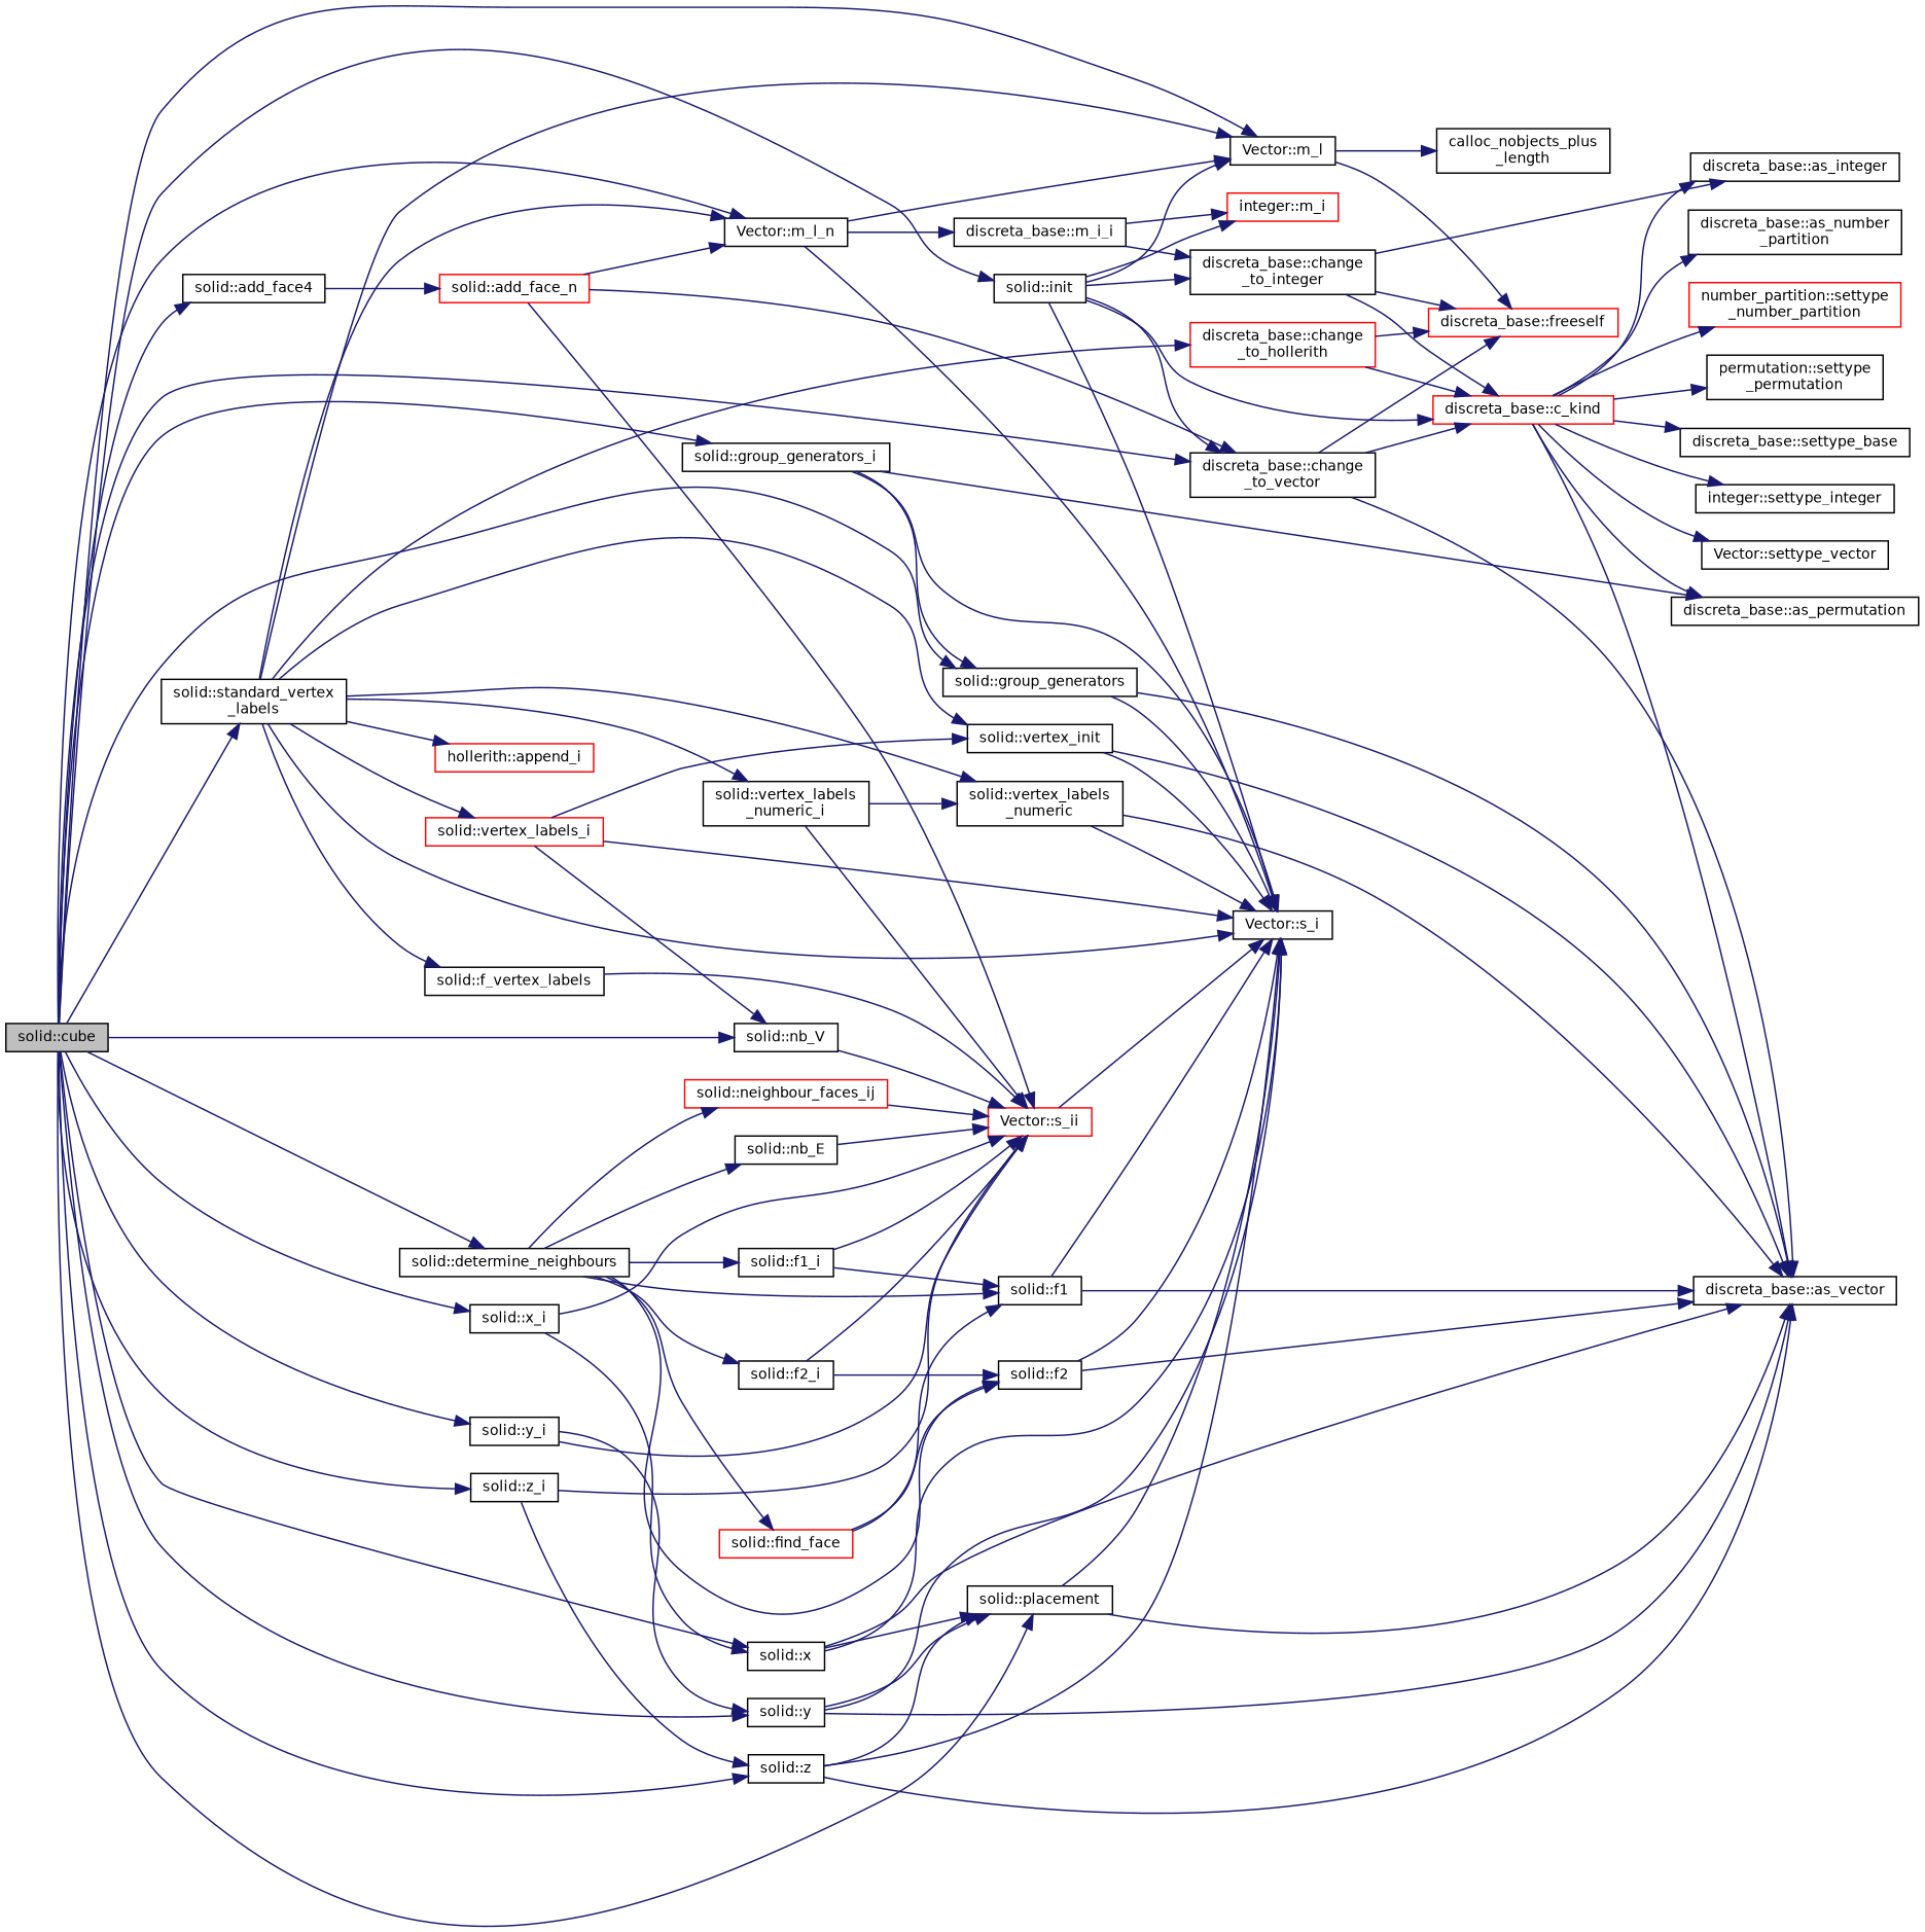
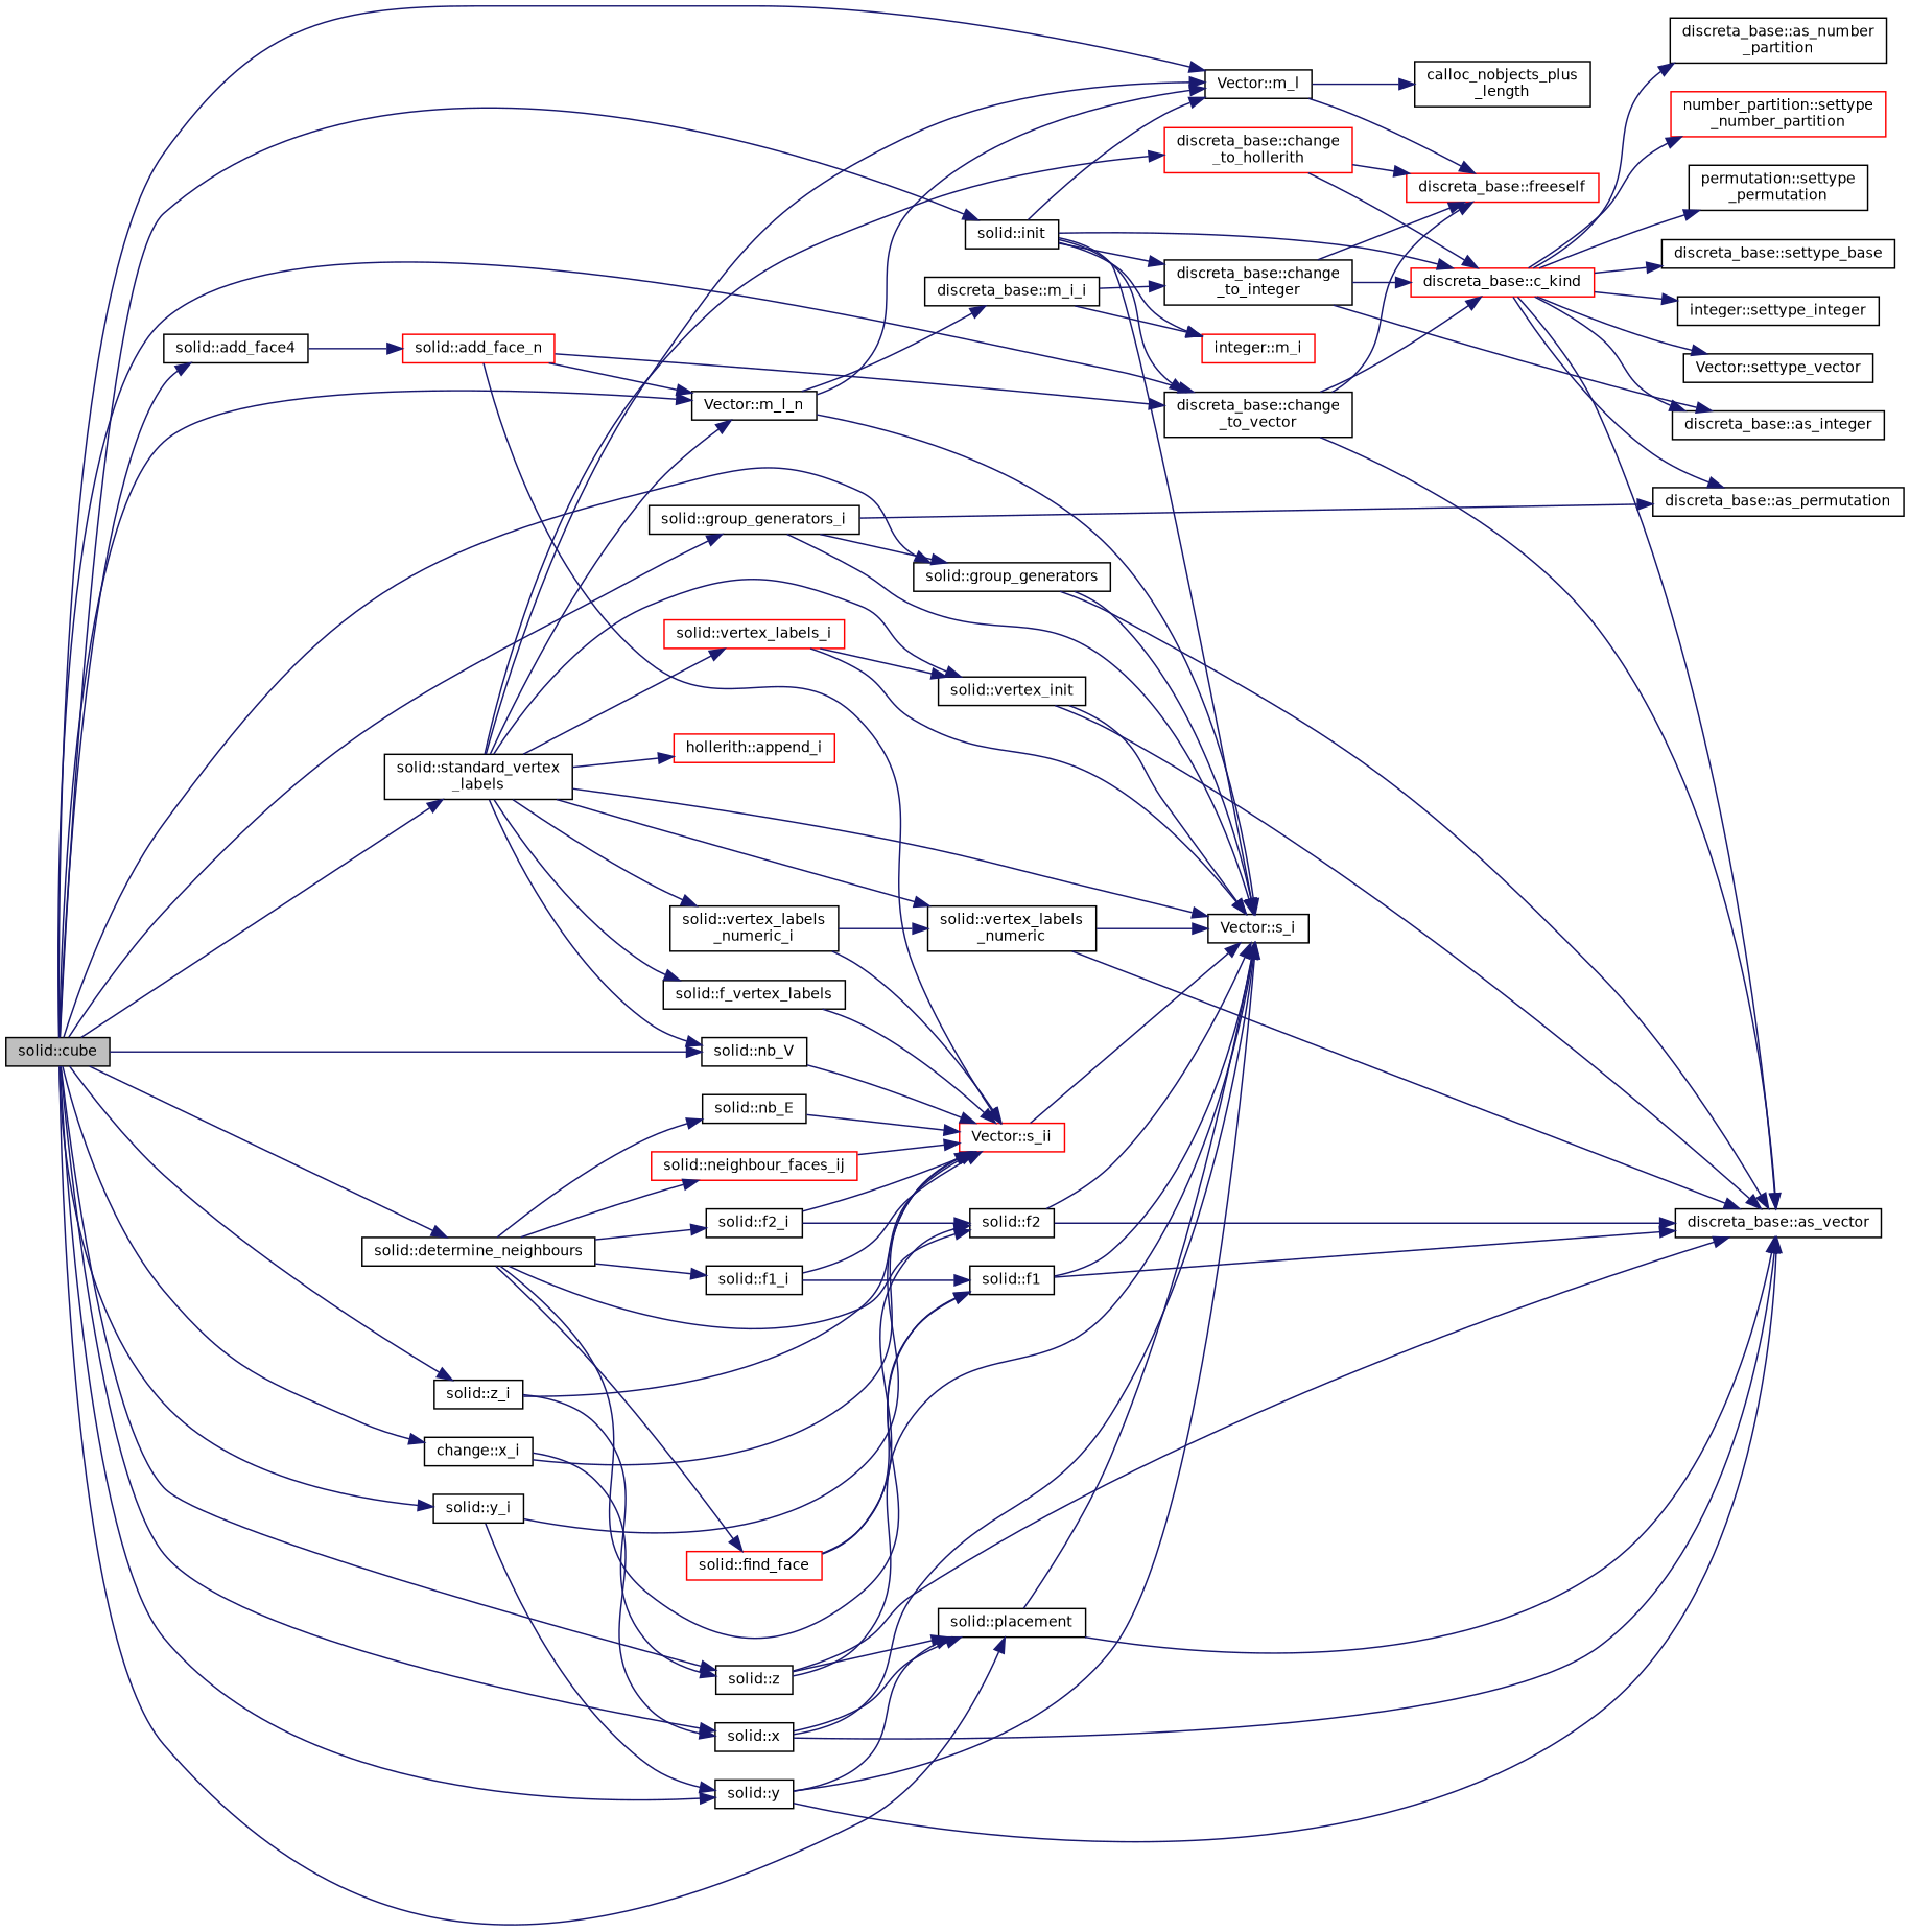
  digraph {
    rankdir=LR
    node [color=black fillcolor=white fontname=Helvetica fontsize=10 shape=record style=filled]
    edge [color=midnightblue fontname=Helvetica fontsize=10 labelfontname=Helvetica labelfontsize=10 style=solid]
    n1 [fillcolor=grey75 fontcolor=black height=0.2 label="solid::cube" width=0.4]
    n2 [height=0.2 label="solid::init" width=0.4]
    n3 [height=0.2 label="Vector::m_l" width=0.4]
    n4 [height=0.2 label="discreta_base::change\l_to_vector" width=0.4]
    n5 [height=0.2 label="solid::nb_V" width=0.4]
    n6 [height=0.2 label="solid::placement" width=0.4]
    n7 [height=0.2 label="solid::x" width=0.4]
    n8 [height=0.2 label="solid::y" width=0.4]
    n9 [height=0.2 label="solid::z" width=0.4]
    n10 [height=0.2 label="Vector::m_l_n" width=0.4]
-   n11 [height=0.2 label="solid::x_i" width=0.4]
+   n11 [height=0.2 label="change::x_i" width=0.4]
    n12 [height=0.2 label="solid::y_i" width=0.4]
    n13 [height=0.2 label="solid::z_i" width=0.4]
    n14 [height=0.2 label="solid::add_face4" width=0.4]
    n15 [height=0.2 label="solid::determine_neighbours" width=0.4]
    n16 [height=0.2 label="solid::standard_vertex\l_labels" width=0.4]
    n17 [height=0.2 label="solid::group_generators" width=0.4]
    n18 [height=0.2 label="solid::group_generators_i" width=0.4]
    n19 [color=red height=0.2 label="discreta_base::c_kind" width=0.4]
    n20 [height=0.2 label="Vector::s_i" width=0.4]
    n21 [height=0.2 label="discreta_base::change\l_to_integer" width=0.4]
    n22 [color=red height=0.2 label="integer::m_i" width=0.4]
    n23 [color=red height=0.2 label="discreta_base::freeself" width=0.4]
    n24 [height=0.2 label="calloc_nobjects_plus\l_length" width=0.4]
    n25 [height=0.2 label="discreta_base::as_vector" width=0.4]
    n26 [color=red height=0.2 label="Vector::s_ii" width=0.4]
    n27 [height=0.2 label="discreta_base::m_i_i" width=0.4]
    n28 [color=red height=0.2 label="solid::add_face_n" width=0.4]
    n29 [height=0.2 label="solid::f1" width=0.4]
    n30 [height=0.2 label="solid::f2" width=0.4]
    n31 [height=0.2 label="solid::nb_E" width=0.4]
    n32 [color=red height=0.2 label="solid::find_face" width=0.4]
    n33 [height=0.2 label="solid::f1_i" width=0.4]
    n34 [height=0.2 label="solid::f2_i" width=0.4]
    n35 [color=red height=0.2 label="solid::neighbour_faces_ij" width=0.4]
    n36 [height=0.2 label="solid::vertex_init" width=0.4]
    n37 [height=0.2 label="solid::vertex_labels\l_numeric" width=0.4]
    n38 [color=red height=0.2 label="discreta_base::change\l_to_hollerith" width=0.4]
    n39 [color=red height=0.2 label="solid::vertex_labels_i" width=0.4]
    n40 [color=red height=0.2 label="hollerith::append_i" width=0.4]
    n41 [height=0.2 label="solid::vertex_labels\l_numeric_i" width=0.4]
    n42 [height=0.2 label="solid::f_vertex_labels" width=0.4]
    n43 [height=0.2 label="discreta_base::as_permutation" width=0.4]
    n44 [height=0.2 label="discreta_base::settype_base" width=0.4]
    n45 [height=0.2 label="discreta_base::as_integer" width=0.4]
    n46 [height=0.2 label="integer::settype_integer" width=0.4]
    n47 [height=0.2 label="Vector::settype_vector" width=0.4]
    n48 [height=0.2 label="discreta_base::as_number\l_partition" width=0.4]
    n49 [color=red height=0.2 label="number_partition::settype\l_number_partition" width=0.4]
    n50 [height=0.2 label="permutation::settype\l_permutation" width=0.4]
    n1 -> n2
    n1 -> n3
    n1 -> n4
    n1 -> n5
    n1 -> n6
    n1 -> n7
    n1 -> n8
    n1 -> n9
    n1 -> n10
    n1 -> n11
    n1 -> n12
    n1 -> n13
    n1 -> n14
    n1 -> n15
    n1 -> n16
    n1 -> n17
    n1 -> n18
    n2 -> n3
    n2 -> n4
    n2 -> n19
    n2 -> n20
    n2 -> n21
    n2 -> n22
    n3 -> n23
    n3 -> n24
    n4 -> n19
    n4 -> n23
    n4 -> n25
    n5 -> n26
    n6 -> n20
    n6 -> n25
    n7 -> n6
    n7 -> n20
    n7 -> n25
    n8 -> n6
    n8 -> n20
    n8 -> n25
    n9 -> n6
    n9 -> n20
    n9 -> n25
    n10 -> n3
    n10 -> n20
    n10 -> n27
    n11 -> n7
    n11 -> n26
    n12 -> n8
    n12 -> n26
    n13 -> n9
    n13 -> n26
    n14 -> n28
    n15 -> n29
    n15 -> n30
    n15 -> n31
    n15 -> n32
    n15 -> n33
    n15 -> n34
    n15 -> n35
    n16 -> n3
-   n39 -> n5
+   n16 -> n5
    n16 -> n10
    n16 -> n20
    n16 -> n36
    n16 -> n37
    n16 -> n38
    n16 -> n39
    n16 -> n40
    n16 -> n41
    n16 -> n42
    n17 -> n20
    n17 -> n25
    n18 -> n17
    n18 -> n20
    n18 -> n43
    n19 -> n25
    n19 -> n43
    n19 -> n44
    n19 -> n45
    n19 -> n46
    n19 -> n47
    n19 -> n48
    n19 -> n49
    n19 -> n50
    n21 -> n19
    n21 -> n23
    n21 -> n45
    n26 -> n20
    n27 -> n21
    n27 -> n22
    n28 -> n4
    n28 -> n10
    n28 -> n26
    n29 -> n20
    n29 -> n25
    n30 -> n20
    n30 -> n25
    n31 -> n26
    n32 -> n29
    n32 -> n30
    n33 -> n26
    n33 -> n29
    n34 -> n26
    n34 -> n30
    n35 -> n26
    n36 -> n20
    n36 -> n25
    n37 -> n20
    n37 -> n25
    n38 -> n19
    n38 -> n23
    n39 -> n20
    n39 -> n36
    n41 -> n26
    n41 -> n37
    n42 -> n26
  }
